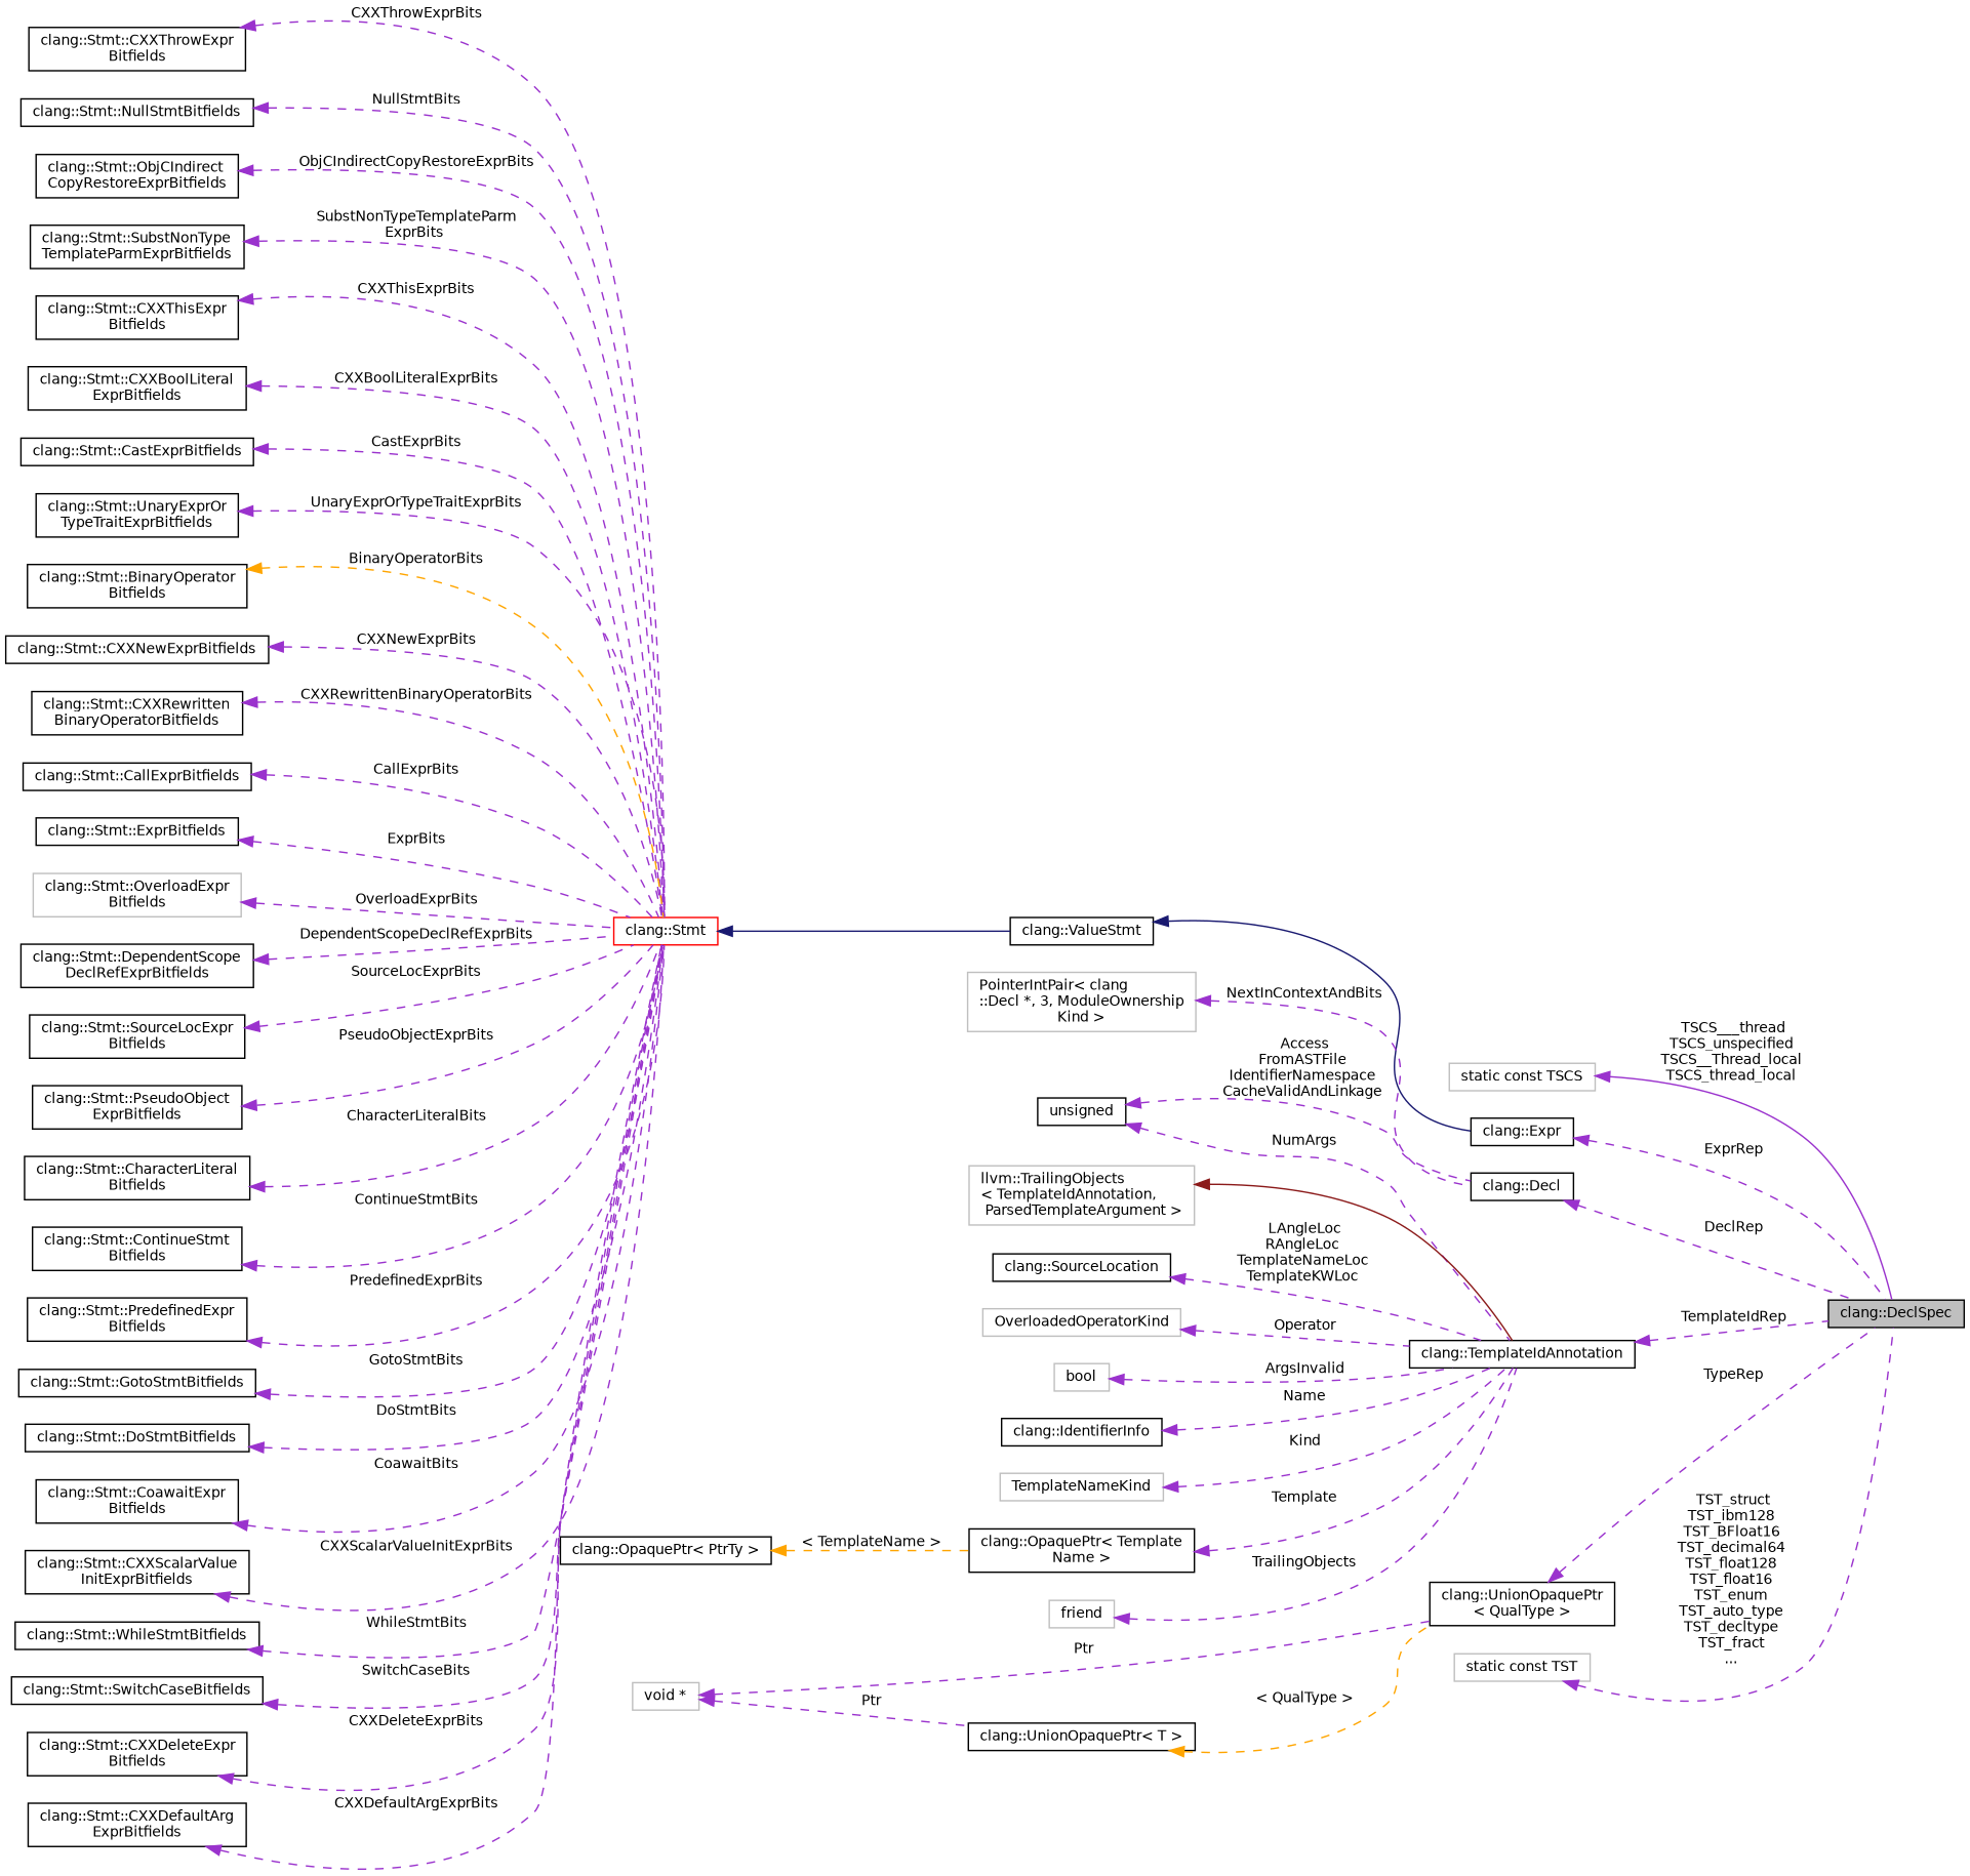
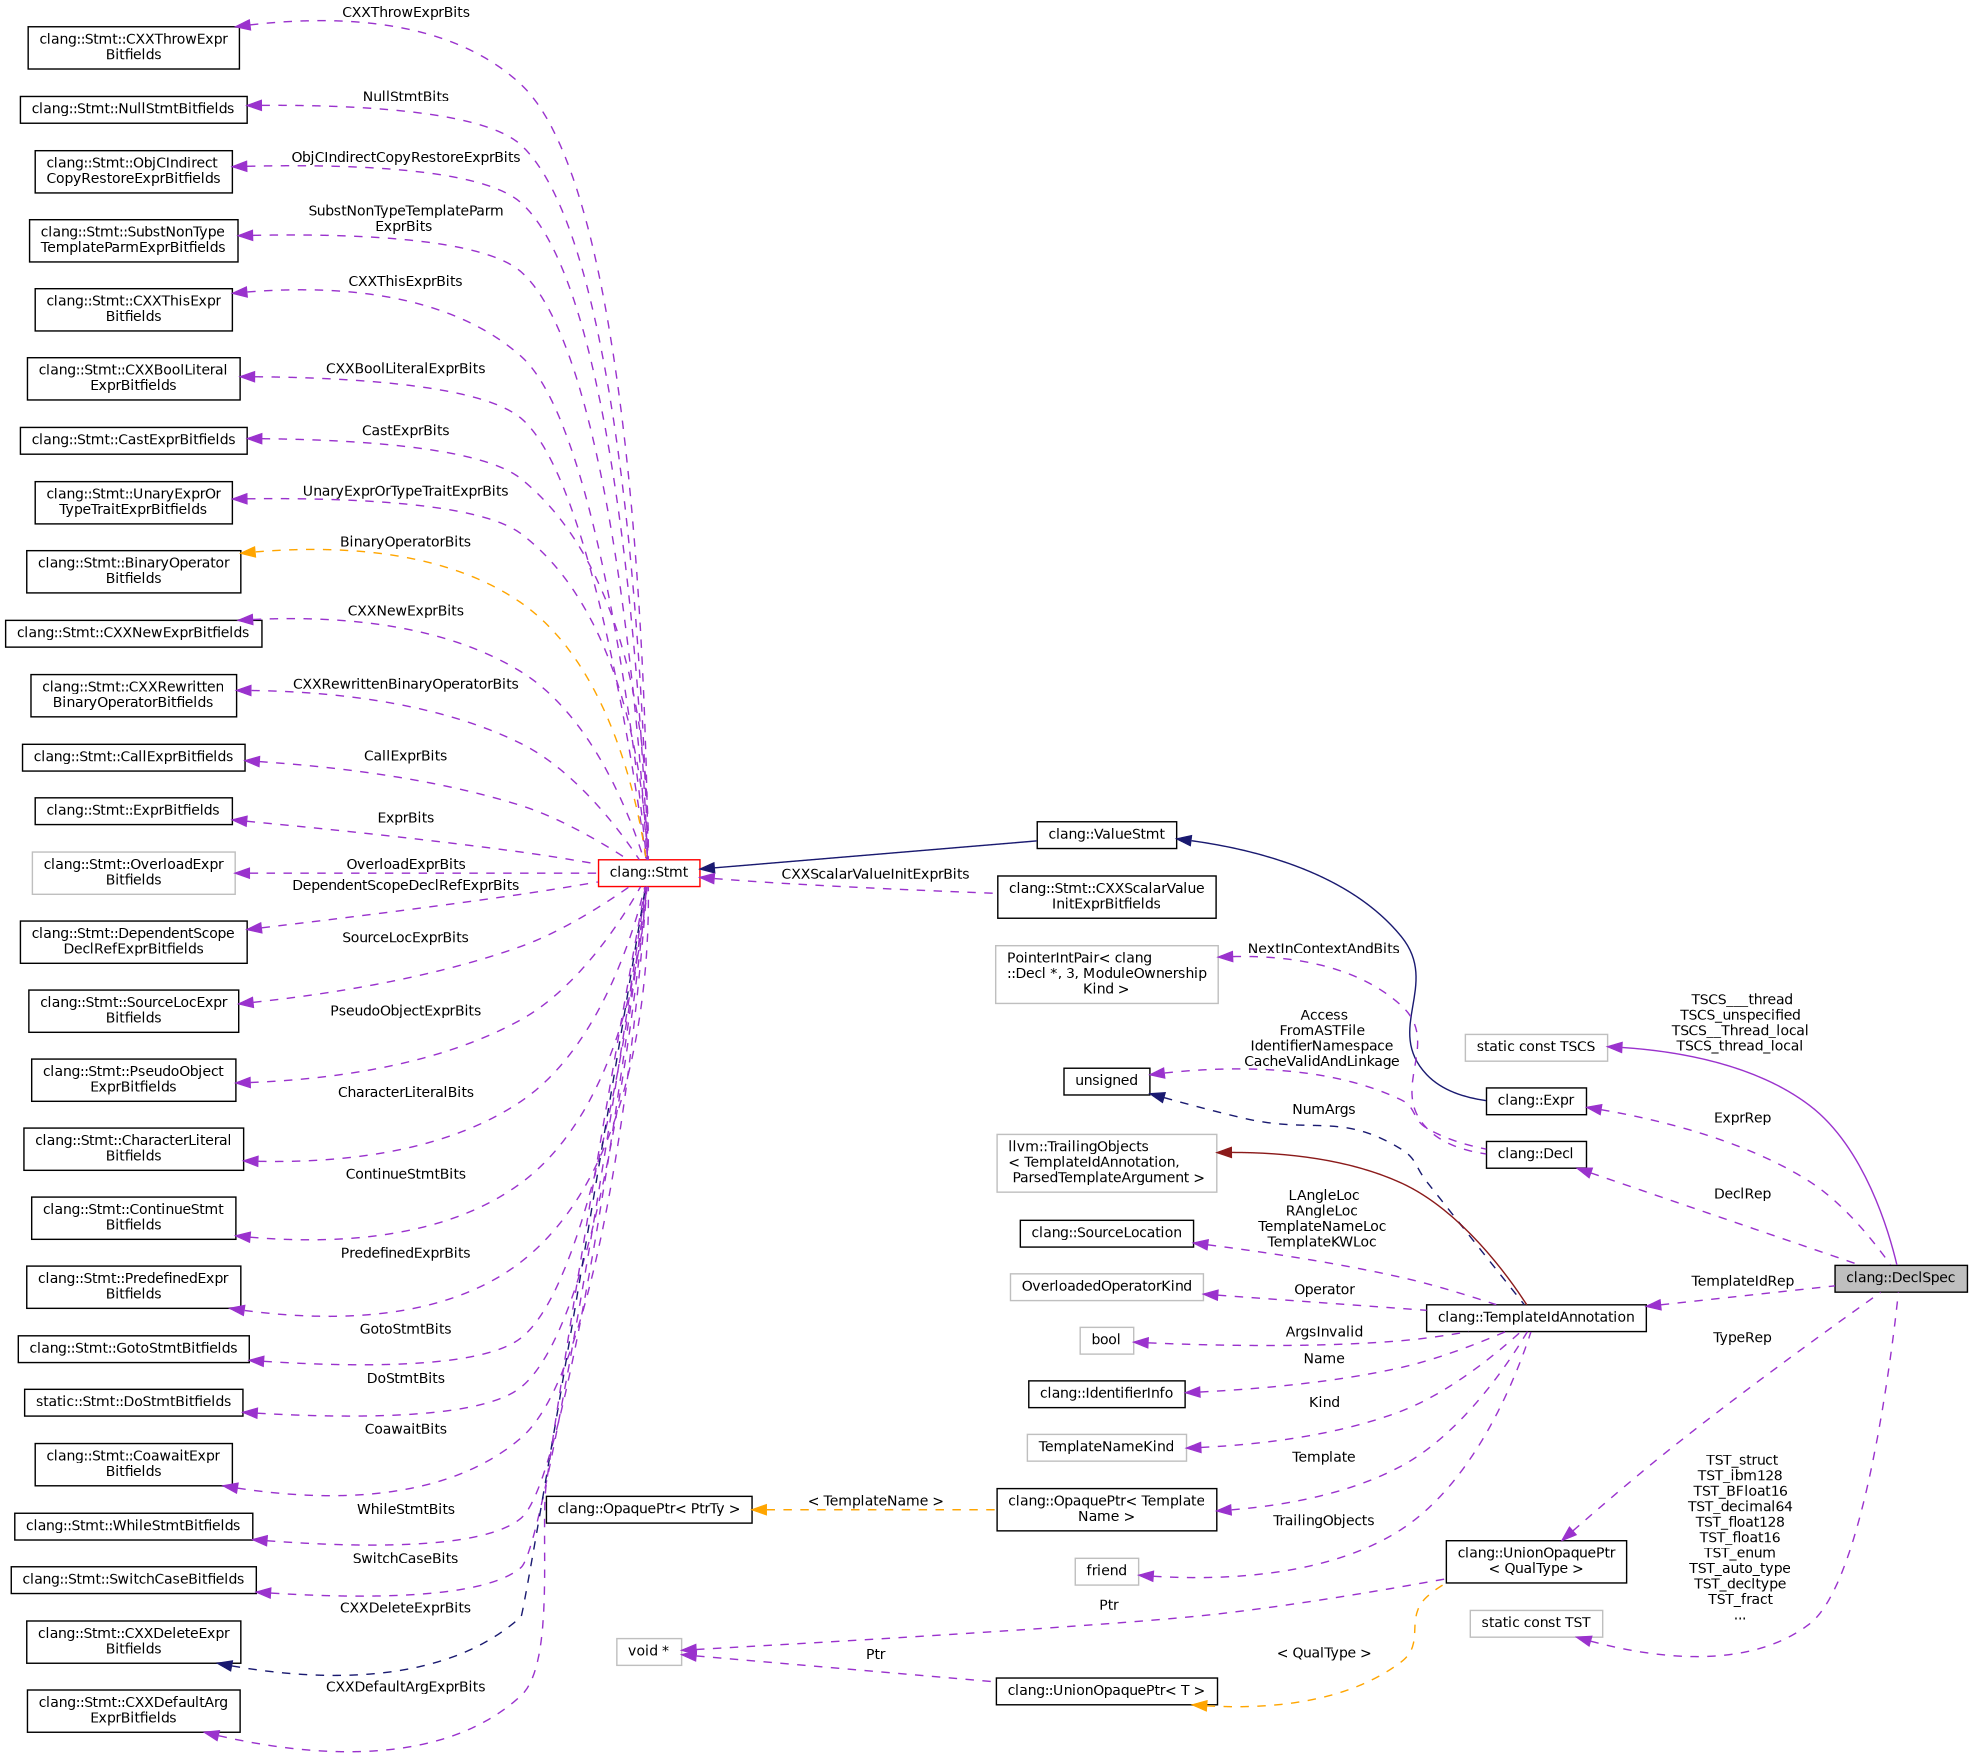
  digraph {
    rankdir=LR
    node [color=black fontname=Helvetica fontsize=10 shape=record]
    edge [color=darkorchid3 dir=back fontname=Helvetica fontsize=10 labelfontname=Helvetica labelfontsize=10 style=dashed]
    n1 [fillcolor=grey75 fontcolor=black height=0.2 label="clang::DeclSpec" style=filled width=0.4]
    n2 [color=grey75 height=0.2 label="static const TSCS" width=0.4]
    n3 [height=0.2 label="clang::Expr" width=0.4]
    n4 [height=0.2 label="clang::ValueStmt" width=0.4]
    n5 [color=red height=0.2 label="clang::Stmt" width=0.4]
    n6 [height=0.2 label="clang::Stmt::CXXThrowExpr\lBitfields" width=0.4]
    n7 [height=0.2 label="clang::Stmt::NullStmtBitfields" width=0.4]
    n8 [height=0.2 label="clang::Stmt::ObjCIndirect\lCopyRestoreExprBitfields" width=0.4]
    n9 [height=0.2 label="clang::Stmt::SubstNonType\lTemplateParmExprBitfields" width=0.4]
    n10 [height=0.2 label="clang::Stmt::CXXThisExpr\lBitfields" width=0.4]
    n11 [height=0.2 label="clang::Stmt::CXXBoolLiteral\lExprBitfields" width=0.4]
    n12 [height=0.2 label="clang::Stmt::CastExprBitfields" width=0.4]
    n13 [height=0.2 label="clang::Stmt::UnaryExprOr\lTypeTraitExprBitfields" width=0.4]
    n14 [height=0.2 label="clang::Stmt::BinaryOperator\lBitfields" width=0.4]
    n15 [height=0.2 label="clang::Stmt::CXXNewExprBitfields" width=0.4]
    n16 [height=0.2 label="clang::Stmt::CXXRewritten\lBinaryOperatorBitfields" width=0.4]
    n17 [height=0.2 label="clang::Stmt::CallExprBitfields" width=0.4]
    n18 [height=0.2 label="clang::Stmt::ExprBitfields" width=0.4]
    n19 [color=grey75 height=0.2 label="clang::Stmt::OverloadExpr\lBitfields" width=0.4]
    n20 [height=0.2 label="clang::Stmt::DependentScope\lDeclRefExprBitfields" width=0.4]
    n21 [height=0.2 label="clang::Stmt::SourceLocExpr\lBitfields" width=0.4]
    n22 [height=0.2 label="clang::Stmt::PseudoObject\lExprBitfields" width=0.4]
    n23 [height=0.2 label="clang::Stmt::CharacterLiteral\lBitfields" width=0.4]
    n24 [height=0.2 label="clang::Stmt::ContinueStmt\lBitfields" width=0.4]
    n25 [height=0.2 label="clang::Stmt::PredefinedExpr\lBitfields" width=0.4]
    n26 [height=0.2 label="clang::Stmt::GotoStmtBitfields" width=0.4]
-   n27 [height=0.2 label="clang::Stmt::DoStmtBitfields" width=0.4]
+   n27 [height=0.2 label="static::Stmt::DoStmtBitfields" width=0.4]
    n28 [height=0.2 label="clang::Stmt::CoawaitExpr\lBitfields" width=0.4]
    n29 [height=0.2 label="clang::Stmt::CXXScalarValue\lInitExprBitfields" width=0.4]
    n30 [height=0.2 label="clang::Stmt::WhileStmtBitfields" width=0.4]
    n31 [height=0.2 label="clang::Stmt::SwitchCaseBitfields" width=0.4]
    n32 [height=0.2 label="clang::Stmt::CXXDeleteExpr\lBitfields" width=0.4]
    n33 [height=0.2 label="clang::Stmt::CXXDefaultArg\lExprBitfields" width=0.4]
    n34 [height=0.2 label="clang::Decl" width=0.4]
    n35 [color=grey75 height=0.2 label="PointerIntPair\< clang\l::Decl *, 3, ModuleOwnership\lKind \>" width=0.4]
    n36 [height=0.2 label=unsigned width=0.4]
    n37 [height=0.2 label="clang::TemplateIdAnnotation" width=0.4]
    n38 [height=0.2 label="clang::UnionOpaquePtr\l\< QualType \>" width=0.4]
    n39 [color=grey75 height=0.2 label="void *" width=0.4]
    n40 [height=0.2 label="clang::UnionOpaquePtr\< T \>" width=0.4]
    n41 [color=grey75 height=0.2 label="llvm::TrailingObjects\l\< TemplateIdAnnotation,\l ParsedTemplateArgument \>" width=0.4]
    n42 [height=0.2 label="clang::SourceLocation" width=0.4]
    n43 [color=grey75 height=0.2 label=OverloadedOperatorKind width=0.4]
    n44 [color=grey75 height=0.2 label=bool width=0.4]
    n45 [height=0.2 label="clang::IdentifierInfo" width=0.4]
    n46 [color=grey75 height=0.2 label=TemplateNameKind width=0.4]
    n47 [height=0.2 label="clang::OpaquePtr\< Template\lName \>" width=0.4]
    n48 [height=0.2 label="clang::OpaquePtr\< PtrTy \>" width=0.4]
    n49 [color=grey75 height=0.2 label=friend width=0.4]
    n50 [color=grey75 height=0.2 label="static const TST" width=0.4]
    n2 -> n1 [label=" TSCS___thread\nTSCS_unspecified\nTSCS__Thread_local\nTSCS_thread_local" style=solid]
    n3 -> n1 [label=" ExprRep"]
    n4 -> n3 [color=midnightblue style=solid]
    n5 -> n4 [color=midnightblue style=solid]
    n6 -> n5 [label=" CXXThrowExprBits"]
    n7 -> n5 [label=" NullStmtBits"]
    n8 -> n5 [label=" ObjCIndirectCopyRestoreExprBits"]
    n9 -> n5 [label=" SubstNonTypeTemplateParm\lExprBits"]
    n10 -> n5 [label=" CXXThisExprBits"]
    n11 -> n5 [label=" CXXBoolLiteralExprBits"]
    n12 -> n5 [label=" CastExprBits"]
    n13 -> n5 [label=" UnaryExprOrTypeTraitExprBits"]
    n14 -> n5 [color=orange label=" BinaryOperatorBits"]
    n15 -> n5 [label=" CXXNewExprBits"]
    n16 -> n5 [label=" CXXRewrittenBinaryOperatorBits"]
    n17 -> n5 [label=" CallExprBits"]
    n18 -> n5 [label=" ExprBits"]
    n19 -> n5 [label=" OverloadExprBits"]
    n20 -> n5 [label=" DependentScopeDeclRefExprBits"]
    n21 -> n5 [label=" SourceLocExprBits"]
    n22 -> n5 [label=" PseudoObjectExprBits"]
    n23 -> n5 [label=" CharacterLiteralBits"]
    n24 -> n5 [label=" ContinueStmtBits"]
    n25 -> n5 [label=" PredefinedExprBits"]
    n26 -> n5 [label=" GotoStmtBits"]
    n27 -> n5 [label=" DoStmtBits"]
    n28 -> n5 [label=" CoawaitBits"]
-   n29 -> n5 [label=" CXXScalarValueInitExprBits"]
+   n5 -> n29 [label=" CXXScalarValueInitExprBits"]
    n30 -> n5 [label=" WhileStmtBits"]
    n31 -> n5 [label=" SwitchCaseBits"]
-   n32 -> n5 [label=" CXXDeleteExprBits"]
+   n32 -> n5 [color=midnightblue label=" CXXDeleteExprBits"]
    n33 -> n5 [label=" CXXDefaultArgExprBits"]
    n34 -> n1 [label=" DeclRep"]
    n35 -> n34 [label=" NextInContextAndBits"]
    n36 -> n34 [label=" Access\nFromASTFile\nIdentifierNamespace\nCacheValidAndLinkage"]
-   n36 -> n37 [label=" NumArgs"]
+   n36 -> n37 [color=midnightblue label=" NumArgs"]
    n37 -> n1 [label=" TemplateIdRep"]
    n38 -> n1 [label=" TypeRep"]
    n39 -> n38 [label=" Ptr"]
    n39 -> n40 [label=" Ptr"]
    n40 -> n38 [color=orange label=" \< QualType \>"]
    n41 -> n37 [color=firebrick4 style=solid]
    n42 -> n37 [label=" LAngleLoc\nRAngleLoc\nTemplateNameLoc\nTemplateKWLoc"]
    n43 -> n37 [label=" Operator"]
    n44 -> n37 [label=" ArgsInvalid"]
    n45 -> n37 [label=" Name"]
    n46 -> n37 [label=" Kind"]
    n47 -> n37 [label=" Template"]
    n48 -> n47 [color=orange label=" \< TemplateName \>"]
    n49 -> n37 [label=" TrailingObjects"]
    n50 -> n1 [label=" TST_struct\nTST_ibm128\nTST_BFloat16\nTST_decimal64\nTST_float128\nTST_float16\nTST_enum\nTST_auto_type\nTST_decltype\nTST_fract\n..."]
  }
